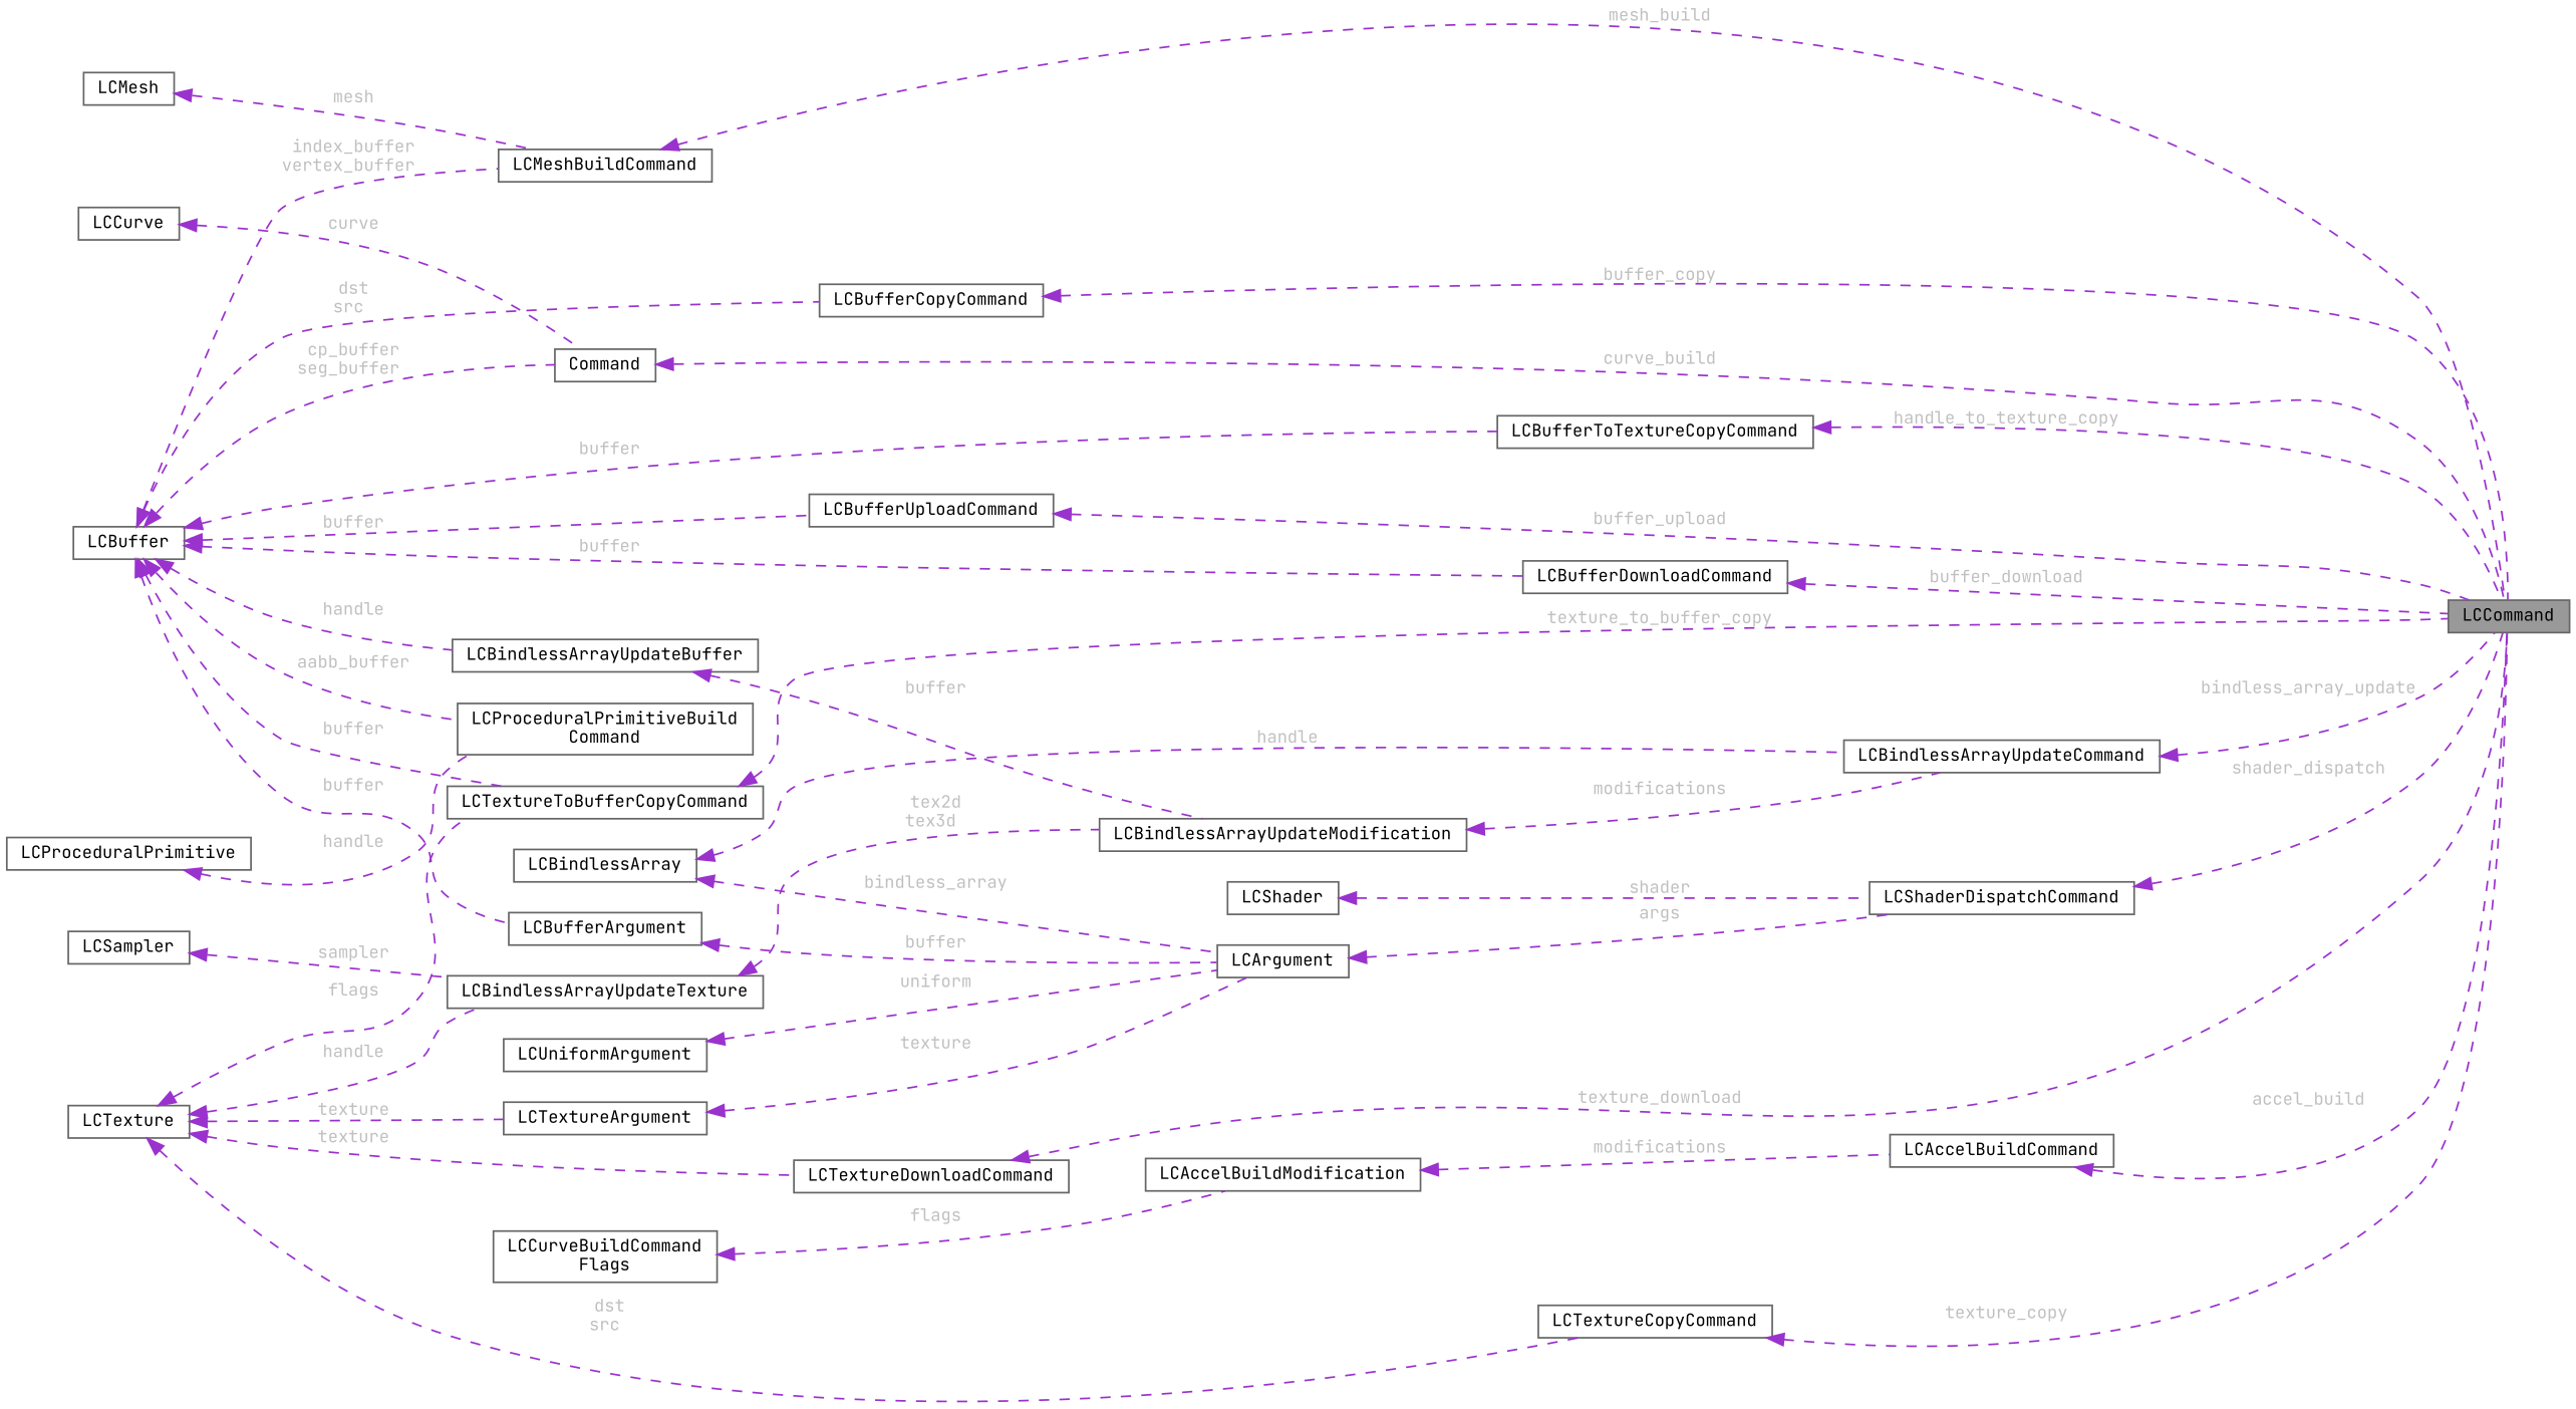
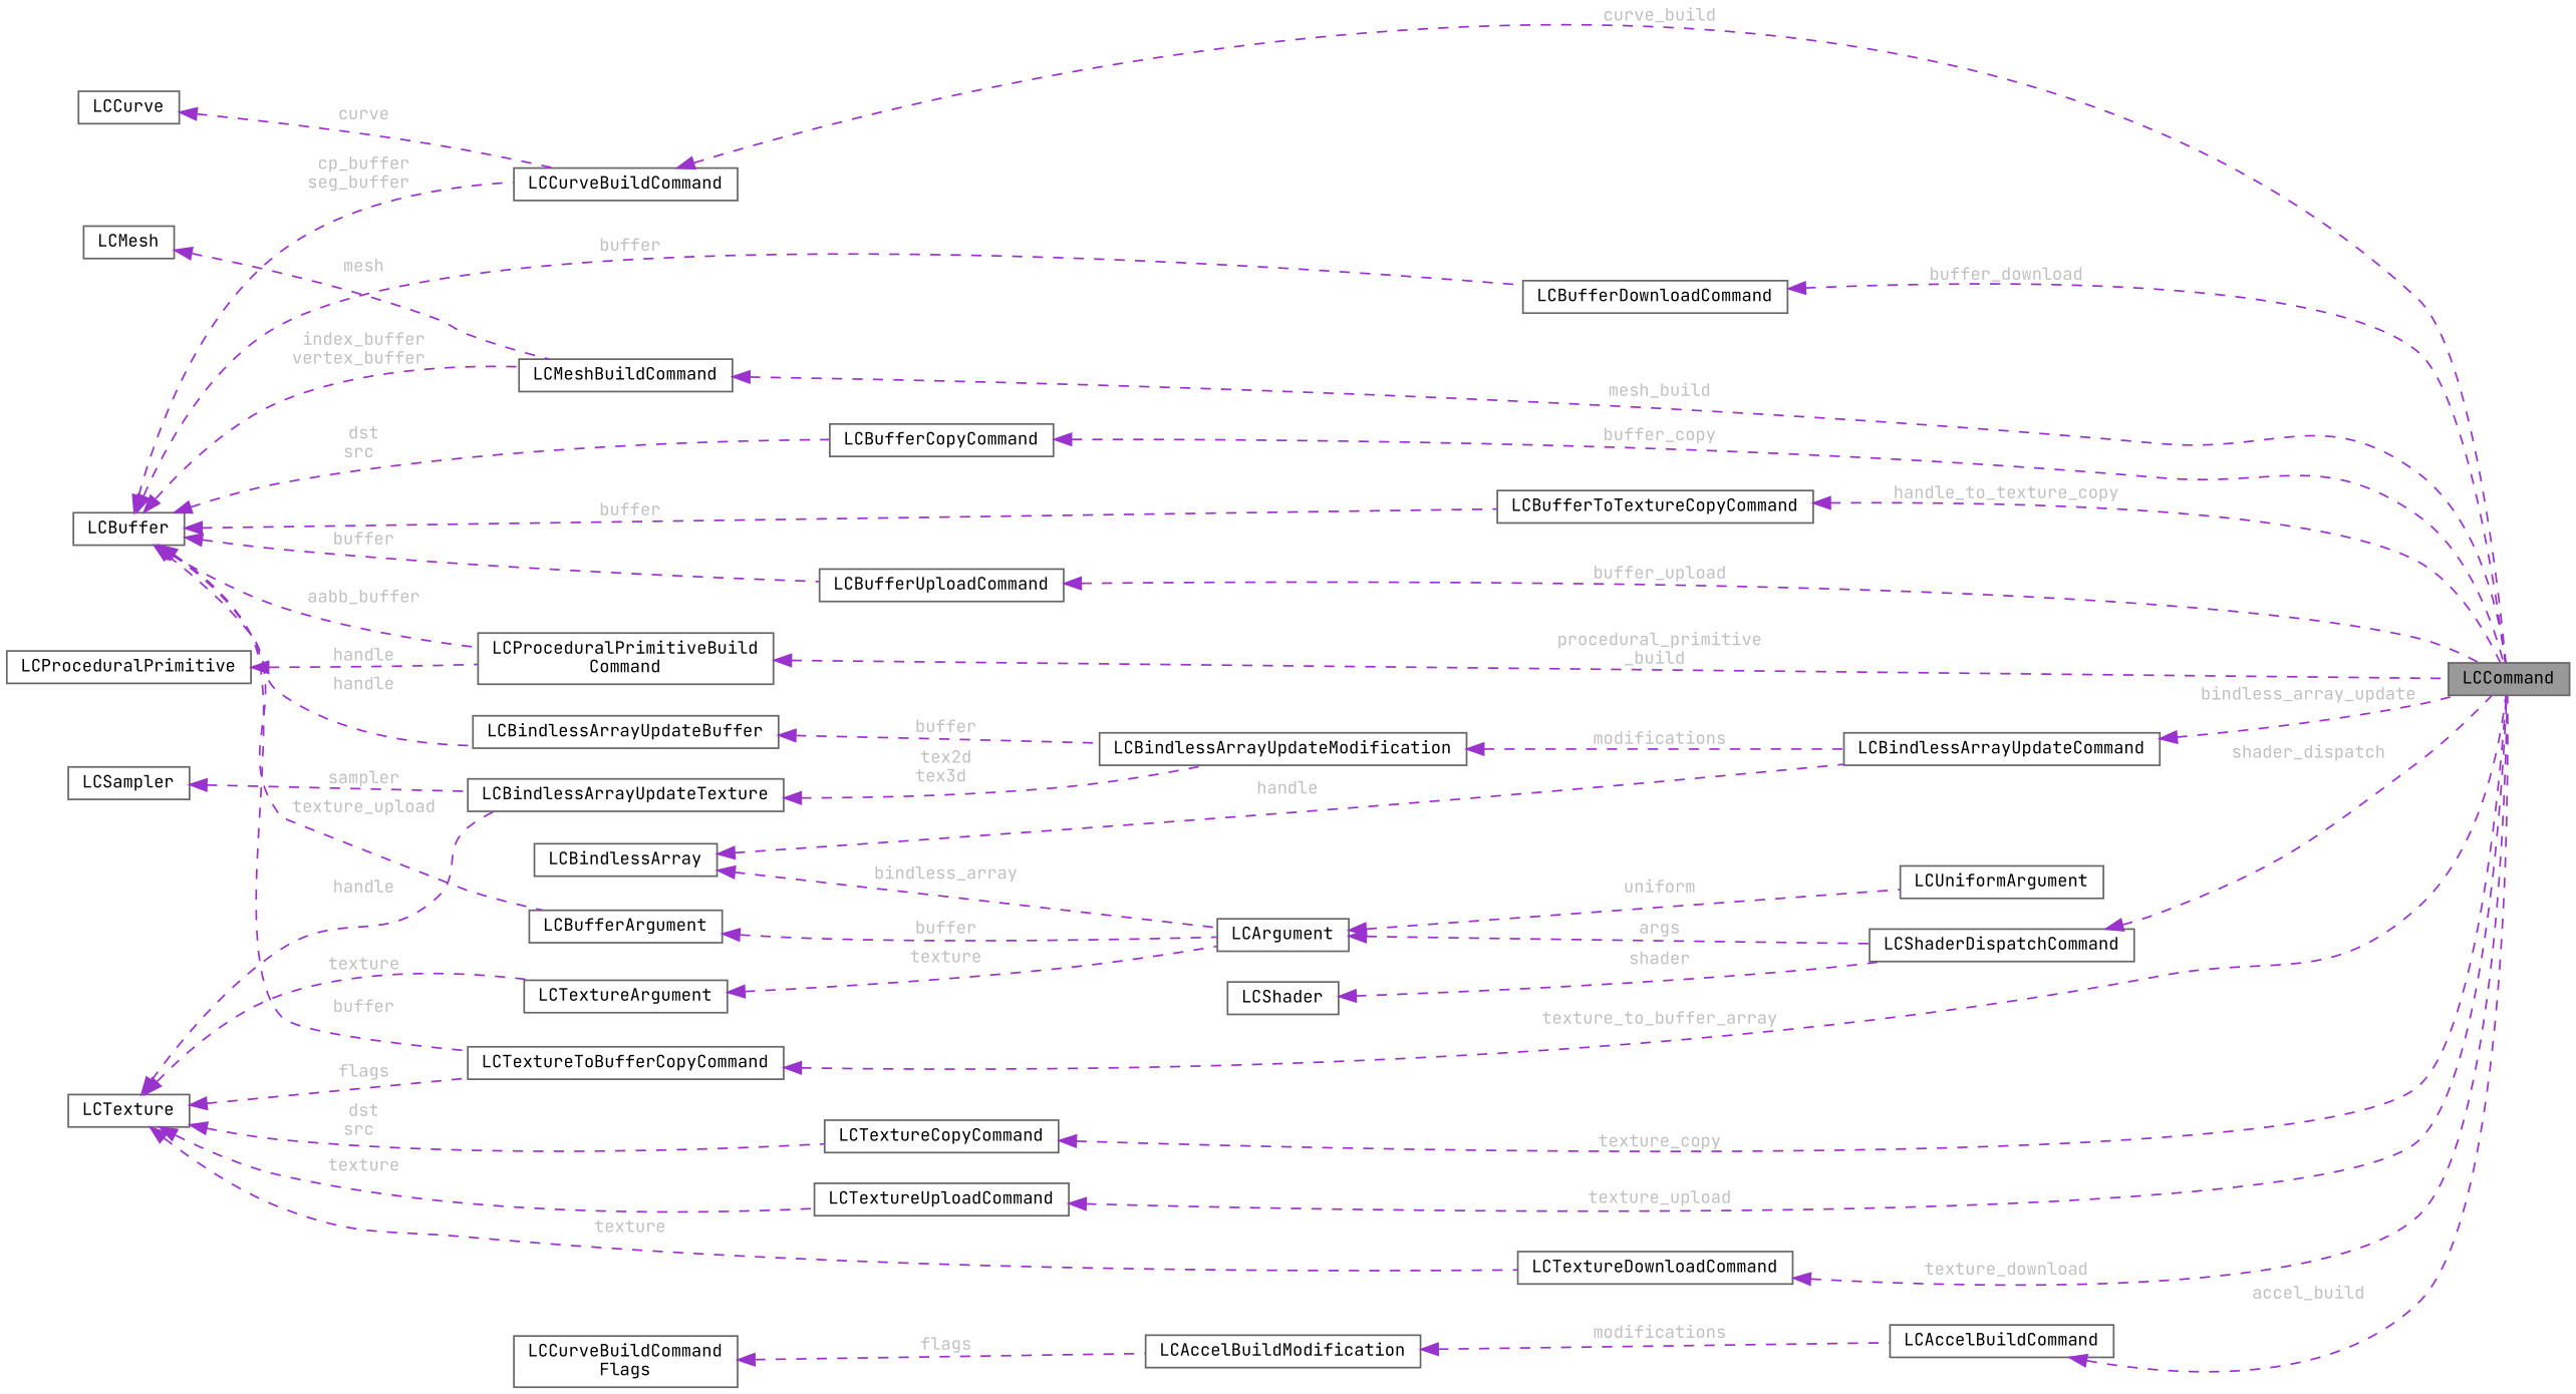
  digraph {
    fontname="JetBrains Mono"
    rankdir=LR
    node [color=gray40 fillcolor=white fontname="JetBrains Mono" fontsize=10 shape=box style=filled]
    edge [color=darkorchid3 dir=back fontcolor=grey fontname="JetBrains Mono" fontsize=10 labelfontname=Helvetica labelfontsize=10 style=dashed]
    n1 [fillcolor=grey60 fontcolor=black height=0.2 label=LCCommand width=0.4]
    n2 [height=0.2 label=LCBufferUploadCommand width=0.4]
    n3 [height=0.2 label=LCBuffer width=0.4]
    n4 [height=0.2 label=LCBufferDownloadCommand width=0.4]
    n5 [height=0.2 label=LCBufferCopyCommand width=0.4]
    n6 [height=0.2 label=LCBufferToTextureCopyCommand width=0.4]
    n7 [height=0.2 label=LCTextureToBufferCopyCommand width=0.4]
    n8 [height=0.2 label=LCBufferArgument width=0.4]
    n9 [height=0.2 label=LCMeshBuildCommand width=0.4]
-   n10 [height=0.2 label=Command width=0.4]
+   n10 [height=0.2 label=LCCurveBuildCommand width=0.4]
    n11 [height=0.2 label="LCProceduralPrimitiveBuild\lCommand" width=0.4]
    n12 [height=0.2 label=LCBindlessArrayUpdateBuffer width=0.4]
    n13 [height=0.2 label=LCArgument width=0.4]
    n14 [height=0.2 label=LCBindlessArrayUpdateModification width=0.4]
    n15 [height=0.2 label=LCTexture width=0.4]
+   n16 [height=0.2 label=LCTextureUploadCommand width=0.4]
    n17 [height=0.2 label=LCTextureDownloadCommand width=0.4]
    n18 [height=0.2 label=LCTextureCopyCommand width=0.4]
    n19 [height=0.2 label=LCTextureArgument width=0.4]
    n20 [height=0.2 label=LCBindlessArrayUpdateTexture width=0.4]
    n21 [height=0.2 label=LCShaderDispatchCommand width=0.4]
    n22 [height=0.2 label=LCShader width=0.4]
    n23 [height=0.2 label=LCUniformArgument width=0.4]
    n24 [height=0.2 label=LCBindlessArray width=0.4]
    n25 [height=0.2 label=LCBindlessArrayUpdateCommand width=0.4]
    n26 [height=0.2 label=LCAccelBuildCommand width=0.4]
    n27 [height=0.2 label=LCMesh width=0.4]
    n28 [height=0.2 label=LCCurve width=0.4]
    n29 [height=0.2 label=LCProceduralPrimitive width=0.4]
    n30 [height=0.2 label=LCAccelBuildModification width=0.4]
    n31 [height=0.2 label="LCCurveBuildCommand\lFlags" width=0.4]
    n32 [height=0.2 label=LCSampler width=0.4]
    n2 -> n1 [label=" buffer_upload"]
    n3 -> n2 [label=" buffer"]
    n3 -> n4 [label=" buffer"]
    n3 -> n5 [label=" dst\nsrc"]
    n3 -> n6 [label=" buffer"]
    n3 -> n7 [label=" buffer"]
-   n3 -> n8 [label=" buffer"]
+   n3 -> n8 [label=" texture_upload"]
    n3 -> n9 [label=" index_buffer\nvertex_buffer"]
    n3 -> n10 [label=" cp_buffer\nseg_buffer"]
    n3 -> n11 [label=" aabb_buffer"]
    n3 -> n12 [label=" handle"]
    n4 -> n1 [label=" buffer_download"]
    n5 -> n1 [label=" buffer_copy"]
    n6 -> n1 [label=" handle_to_texture_copy"]
-   n7 -> n1 [label=" texture_to_buffer_copy"]
+   n7 -> n1 [label=" texture_to_buffer_array"]
    n8 -> n13 [label=" buffer"]
    n9 -> n1 [label=" mesh_build"]
    n10 -> n1 [label=" curve_build"]
+   n11 -> n1 [label=" procedural_primitive\l_build"]
    n12 -> n14 [label=" buffer"]
    n13 -> n21 [label=" args"]
    n14 -> n25 [label=" modifications"]
    n15 -> n7 [label=" flags"]
+   n15 -> n16 [label=" texture"]
    n15 -> n17 [label=" texture"]
    n15 -> n18 [label=" dst\nsrc"]
    n15 -> n19 [label=" texture"]
    n15 -> n20 [label=" handle"]
+   n16 -> n1 [label=" texture_upload"]
    n17 -> n1 [label=" texture_download"]
    n18 -> n1 [label=" texture_copy"]
    n19 -> n13 [label=" texture"]
    n20 -> n14 [label=" tex2d\ntex3d"]
    n21 -> n1 [label=" shader_dispatch"]
    n22 -> n21 [label=" shader"]
-   n23 -> n13 [label=" uniform"]
+   n13 -> n23 [label=" uniform"]
    n24 -> n13 [label=" bindless_array"]
    n24 -> n25 [label=" handle"]
    n25 -> n1 [label=" bindless_array_update"]
    n26 -> n1 [label=" accel_build"]
    n27 -> n9 [label=" mesh"]
    n28 -> n10 [label=" curve"]
    n29 -> n11 [label=" handle"]
    n30 -> n26 [label=" modifications"]
    n31 -> n30 [label=" flags"]
    n32 -> n20 [label=" sampler"]
  }
